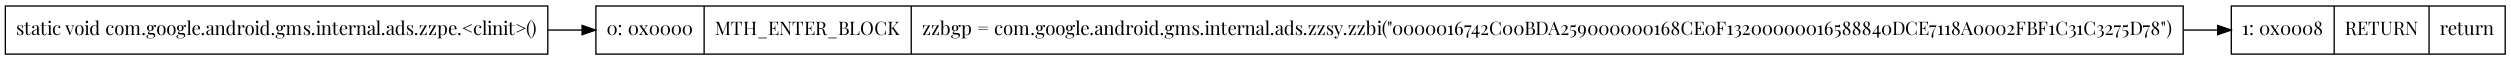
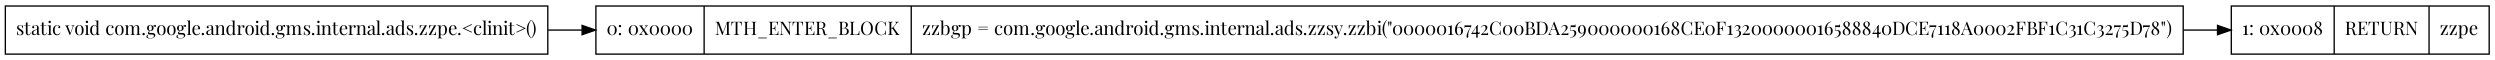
  digraph {
    rankdir=LR
    fontname="Playfair Display"
    node [shape=record fontname="Playfair Display"]
    edge [fontname="Playfair Display"]
    n1 [label="{0\:\ 0x0000|MTH_ENTER_BLOCK\l|zzbgp = com.google.android.gms.internal.ads.zzsy.zzbi(\"0000016742C00BDA259000000168CE0F13200000016588840DCE7118A0002FBF1C31C3275D78\")\l}"]
-   n2 [label="{1\:\ 0x0008|RETURN\l|return\l}"]
+   n2 [label="{1\:\ 0x0008|RETURN\l|zzpe\l}"]
    n3 [label="{static void com.google.android.gms.internal.ads.zzpe.\<clinit\>() }"]
    n1 -> n2
    n3 -> n1
  }
